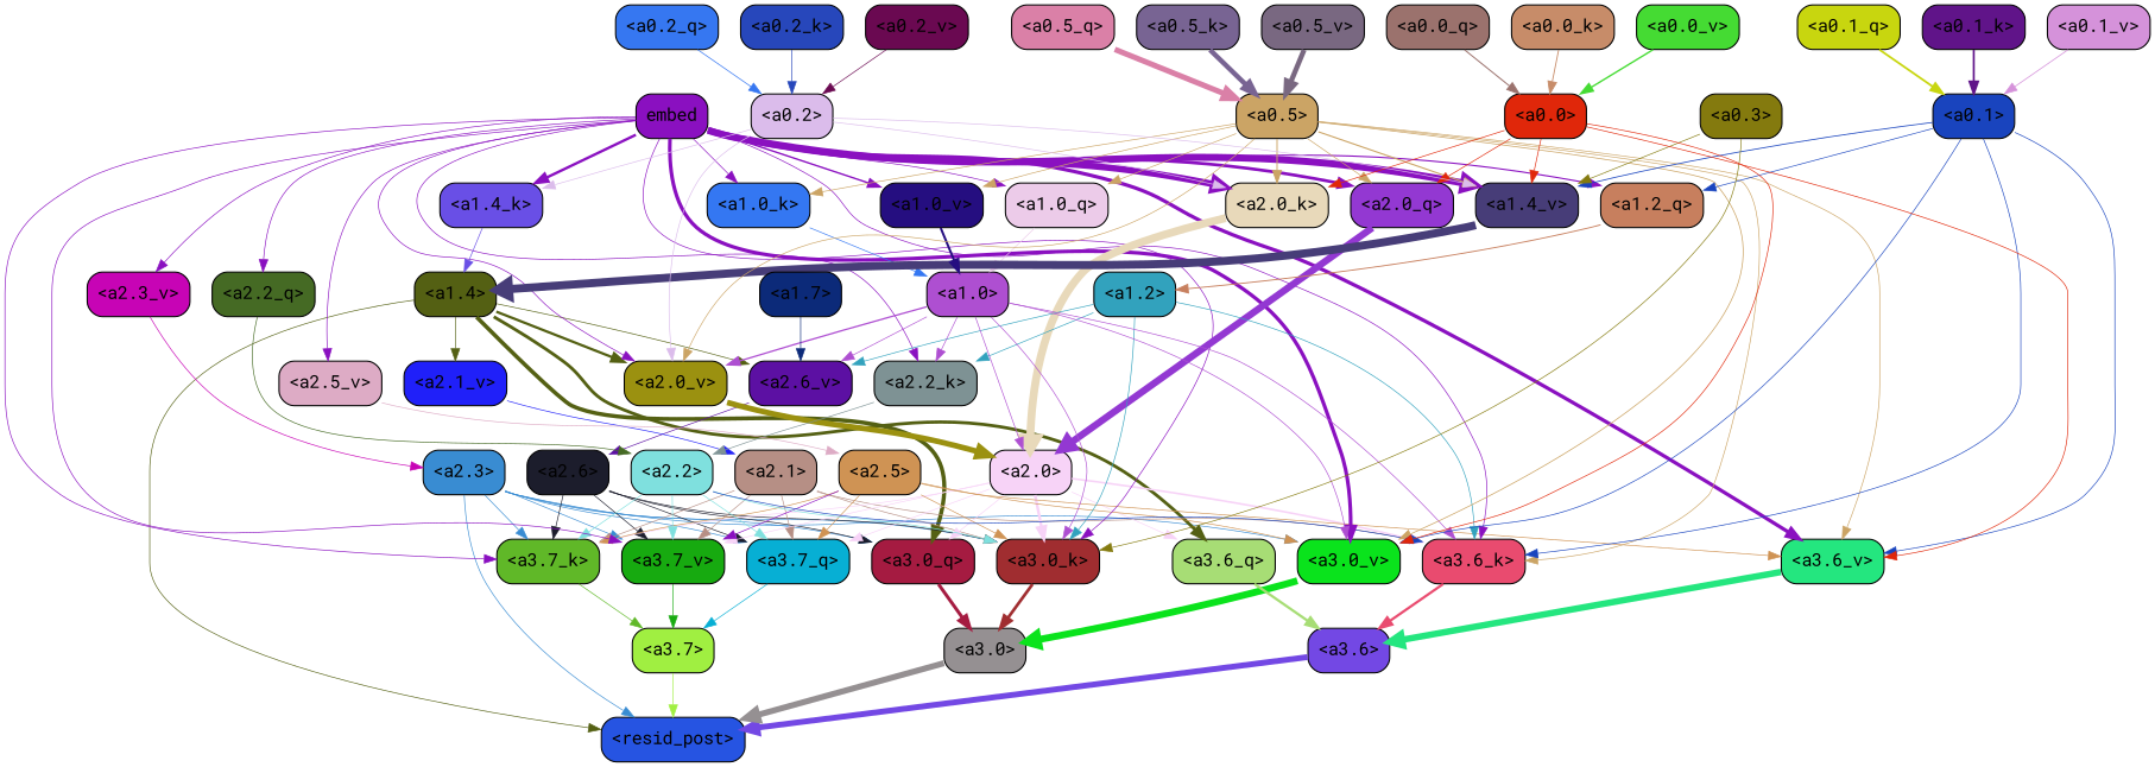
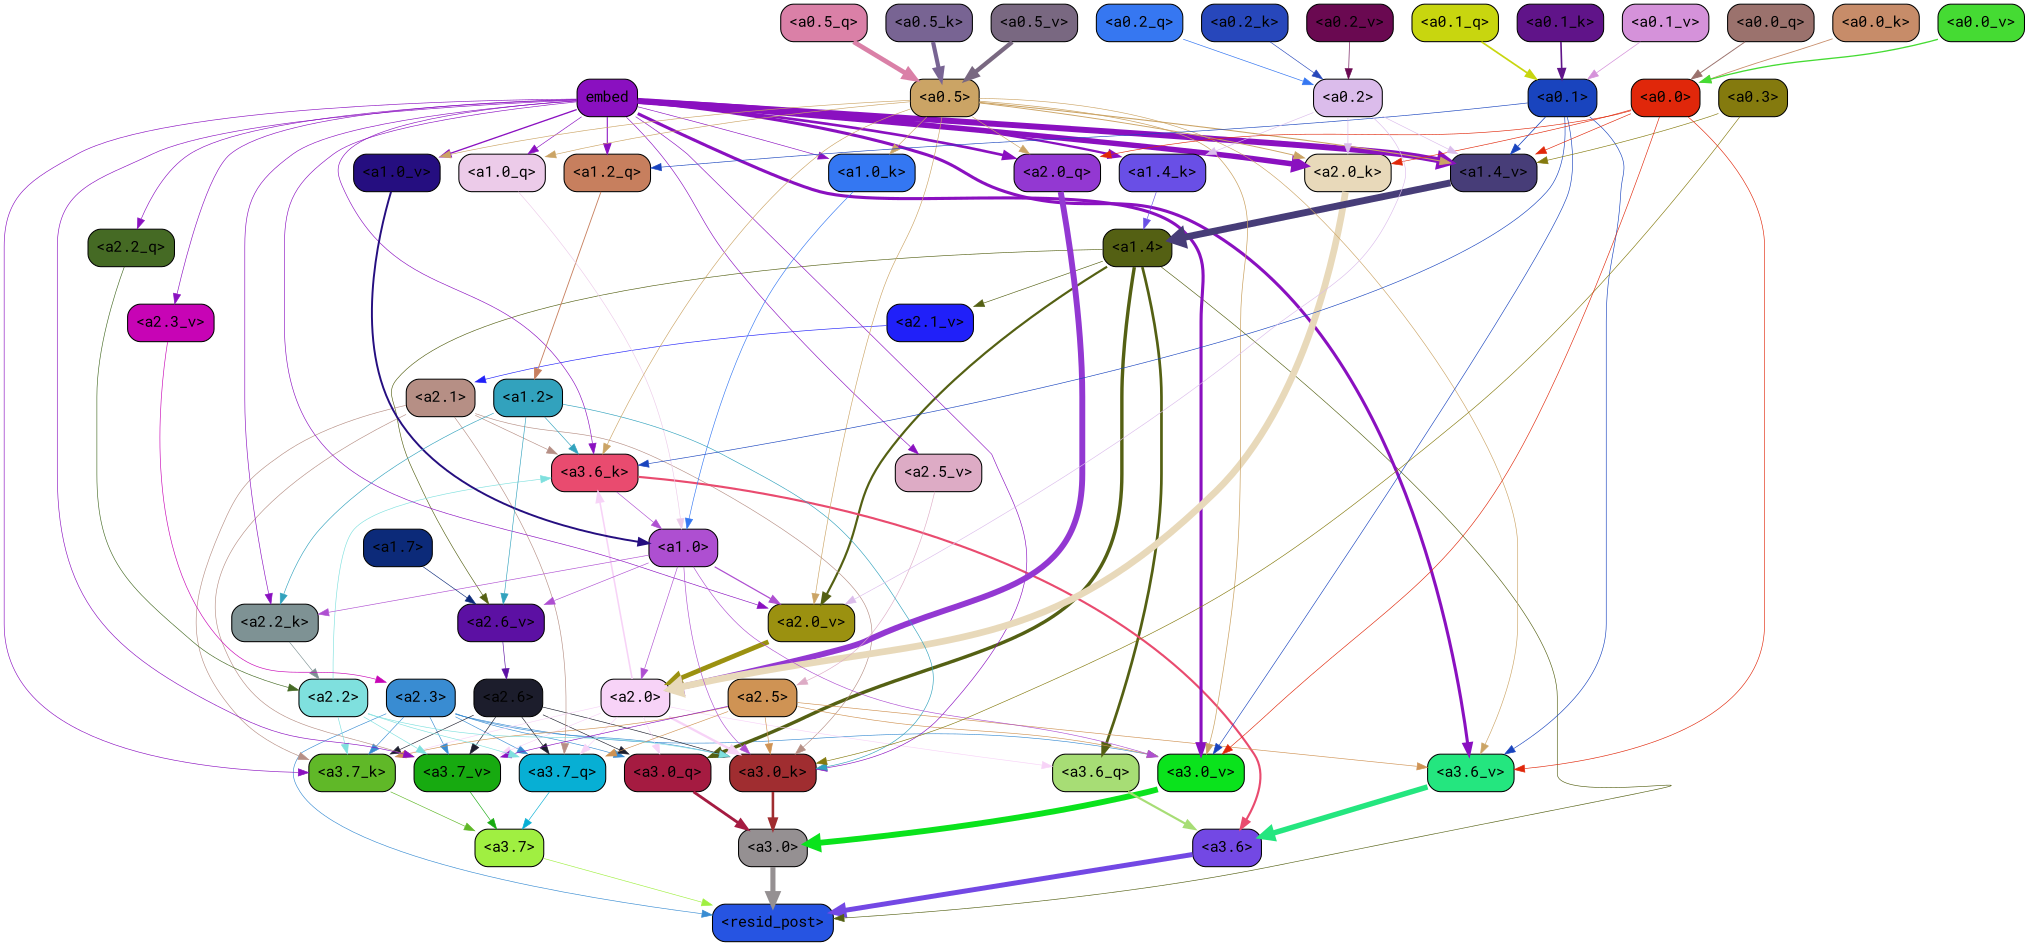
  strict digraph {
    fontname="Roboto Mono"
    splines=true
    node [color=black fontname="Roboto Mono" shape=box style="filled, rounded"]
    edge [color="#8a10c0" fontname="Roboto Mono" penwidth=0.6]
    "<a3.7>" [fillcolor="#a0ef41"]
    "<resid_post>" [fillcolor="#2654e2"]
    "<a3.6>" [fillcolor="#7348e4"]
    "<a3.0>" [fillcolor="#959092"]
    "<a2.3>" [fillcolor="#398cd2"]
    "<a3.7_q>" [fillcolor="#07afd4"]
    "<a3.0_q>" [fillcolor="#a51b41"]
    "<a3.7_k>" [fillcolor="#60b828"]
    "<a3.0_k>" [fillcolor="#a02d30"]
    "<a3.7_v>" [fillcolor="#17aa10"]
    "<a3.0_v>" [fillcolor="#0ae31c"]
    "<a1.4>" [fillcolor="#546013"]
    "<a3.6_q>" [fillcolor="#a7dd75"]
    "<a2.6_v>" [fillcolor="#5c10a3"]
    "<a2.1_v>" [fillcolor="#2020f9"]
    "<a2.0_v>" [fillcolor="#9b9110"]
    "<a2.6>" [fillcolor="#1c1d2c"]
    "<a2.1>" [fillcolor="#b68f85"]
    "<a2.0>" [fillcolor="#f7d3f7"]
    "<a3.6_k>" [fillcolor="#e94b6f"]
    "<a3.6_v>" [fillcolor="#24e67f"]
    "<a2.5>" [fillcolor="#cf9354"]
    "<a2.2>" [fillcolor="#7fe0de"]
    embed [fillcolor="#8a10c0"]
    "<a2.2_q>" [fillcolor="#456a24"]
    "<a2.0_q>" [fillcolor="#9338d2"]
    "<a2.2_k>" [fillcolor="#7e9294"]
    "<a2.0_k>" [fillcolor="#e8d9ba"]
    "<a2.5_v>" [fillcolor="#ddabc5"]
    "<a2.3_v>" [fillcolor="#c704b5"]
    "<a1.2_q>" [fillcolor="#c77f5e"]
    "<a1.0_q>" [fillcolor="#eccbe9"]
    "<a1.4_k>" [fillcolor="#694fe6"]
    "<a1.0_k>" [fillcolor="#3477f2"]
    "<a1.4_v>" [fillcolor="#473d78"]
    "<a1.0_v>" [fillcolor="#250e80"]
    "<a1.2>" [fillcolor="#32a2bd"]
    "<a1.0>" [fillcolor="#ae4fd1"]
    "<a0.5>" [fillcolor="#cba465"]
    "<a0.1>" [fillcolor="#1944be"]
    "<a0.3>" [fillcolor="#847a0e"]
    "<a0.0>" [fillcolor="#e0270a"]
    "<a0.2>" [fillcolor="#dbbceb"]
    "<a1.7>" [fillcolor="#0c2a79"]
    "<a0.5_q>" [fillcolor="#da80a7"]
    "<a0.2_q>" [fillcolor="#3677f1"]
    "<a0.1_q>" [fillcolor="#c8d60f"]
    "<a0.0_q>" [fillcolor="#9b726d"]
    "<a0.5_k>" [fillcolor="#786493"]
    "<a0.2_k>" [fillcolor="#2747bb"]
    "<a0.1_k>" [fillcolor="#601489"]
    "<a0.0_k>" [fillcolor="#c78c69"]
    "<a0.5_v>" [fillcolor="#796881"]
    "<a0.2_v>" [fillcolor="#6a0951"]
    "<a0.1_v>" [fillcolor="#d592da"]
    "<a0.0_v>" [fillcolor="#45db33"]
    "<a3.7>" -> "<resid_post>" [color="#a0ef41"]
    "<a3.6>" -> "<resid_post>" [color="#7348e4" penwidth=4.753257989883423]
    "<a3.0>" -> "<resid_post>" [color="#959092" penwidth=4.90053927898407]
    "<a2.3>" -> "<resid_post>" [color="#398cd2"]
    "<a2.3>" -> "<a3.7_q>" [color="#398cd2"]
    "<a2.3>" -> "<a3.0_q>" [color="#398cd2"]
    "<a2.3>" -> "<a3.7_k>" [color="#398cd2"]
    "<a2.3>" -> "<a3.0_k>" [color="#398cd2"]
    "<a2.3>" -> "<a3.7_v>" [color="#398cd2"]
    "<a2.3>" -> "<a3.0_v>" [color="#398cd2"]
    "<a3.7_q>" -> "<a3.7>" [color="#07afd4"]
    "<a3.0_q>" -> "<a3.0>" [color="#a51b41" penwidth=2.7421876192092896]
    "<a3.7_k>" -> "<a3.7>" [color="#60b828"]
    "<a3.0_k>" -> "<a3.0>" [color="#a02d30" penwidth=2.476402521133423]
    "<a3.7_v>" -> "<a3.7>" [color="#17aa10"]
    "<a3.0_v>" -> "<a3.0>" [color="#0ae31c" penwidth=5.652270674705505]
    "<a1.4>" -> "<resid_post>" [color="#546013"]
    "<a1.4>" -> "<a3.0_q>" [color="#546013" penwidth=3.2779015004634857]
    "<a1.4>" -> "<a3.6_q>" [color="#546013" penwidth=2.6043437719345093]
    "<a1.4>" -> "<a2.6_v>" [color="#546013"]
    "<a1.4>" -> "<a2.1_v>" [color="#546013"]
    "<a1.4>" -> "<a2.0_v>" [color="#546013" penwidth=2.089712530374527]
    "<a3.6_q>" -> "<a3.6>" [color="#a7dd75" penwidth=2.091020345687866]
    "<a2.6_v>" -> "<a2.6>" [color="#5c10a3"]
    "<a2.1_v>" -> "<a2.1>" [color="#2020f9"]
    "<a2.0_v>" -> "<a2.0>" [color="#9b9110" penwidth=4.569358706474304]
    "<a2.6>" -> "<a3.7_q>" [color="#1c1d2c"]
    "<a2.6>" -> "<a3.0_q>" [color="#1c1d2c"]
    "<a2.6>" -> "<a3.7_k>" [color="#1c1d2c"]
    "<a2.6>" -> "<a3.0_k>" [color="#1c1d2c"]
    "<a2.6>" -> "<a3.7_v>" [color="#1c1d2c"]
    "<a2.1>" -> "<a3.7_q>" [color="#b68f85"]
    "<a2.1>" -> "<a3.7_k>" [color="#b68f85"]
    "<a2.1>" -> "<a3.0_k>" [color="#b68f85"]
    "<a2.1>" -> "<a3.7_v>" [color="#b68f85"]
    "<a2.1>" -> "<a3.6_k>" [color="#b68f85"]
    "<a2.0>" -> "<a3.7_q>" [color="#f7d3f7"]
    "<a2.0>" -> "<a3.0_q>" [color="#f7d3f7"]
    "<a2.0>" -> "<a3.7_k>" [color="#f7d3f7"]
    "<a2.0>" -> "<a3.0_k>" [color="#f7d3f7" penwidth=2.2551413774490356]
    "<a2.0>" -> "<a3.7_v>" [color="#f7d3f7"]
    "<a2.0>" -> "<a3.6_q>" [color="#f7d3f7"]
    "<a2.0>" -> "<a3.6_k>" [color="#f7d3f7" penwidth=1.5290023684501648]
    "<a3.6_k>" -> "<a3.6>" [color="#e94b6f" penwidth=2.048597991466522]
    "<a3.6_v>" -> "<a3.6>" [color="#24e67f" penwidth=5.2550448179244995]
    "<a2.5>" -> "<a3.7_q>" [color="#cf9354"]
    "<a2.5>" -> "<a3.7_k>" [color="#cf9354"]
    "<a2.5>" -> "<a3.0_k>" [color="#cf9354"]
    "<a2.5>" -> "<a3.7_v>"
    "<a2.5>" -> "<a3.0_v>" [color="#cf9354"]
    "<a2.5>" -> "<a3.6_v>" [color="#cf9354"]
    "<a2.2>" -> "<a3.7_q>" [color="#7fe0de"]
    "<a2.2>" -> "<a3.7_k>" [color="#7fe0de"]
    "<a2.2>" -> "<a3.0_k>" [color="#7fe0de"]
    "<a2.2>" -> "<a3.7_v>" [color="#7fe0de"]
-   "<a2.2>" -> "<a3.6_k>" [color="#1944be"]
+   "<a2.2>" -> "<a3.6_k>" [color="#7fe0de"]
    embed -> "<a3.7_k>"
    embed -> "<a3.0_k>"
    embed -> "<a3.7_v>"
    embed -> "<a3.0_v>" [penwidth=2.972973108291626]
    embed -> "<a2.0_v>"
    embed -> "<a3.6_k>"
    embed -> "<a3.6_v>" [penwidth=2.9556376338005066]
    embed -> "<a2.2_q>"
    embed -> "<a2.0_q>" [penwidth=2.540744114667177]
    embed -> "<a2.2_k>"
    embed -> "<a2.0_k>" [penwidth=5.233989953994751]
    embed -> "<a2.5_v>"
    embed -> "<a2.3_v>"
    embed -> "<a1.2_q>" [penwidth=1.0232882499694824]
    embed -> "<a1.0_q>"
    embed -> "<a1.4_k>" [penwidth=2.181154489517212]
    embed -> "<a1.0_k>"
    embed -> "<a1.4_v>" [penwidth=5.707561254501343]
    embed -> "<a1.0_v>" [penwidth=1.26310396194458]
    "<a2.2_q>" -> "<a2.2>" [color="#456a24"]
    "<a2.0_q>" -> "<a2.0>" [color="#9338d2" penwidth=5.6763341426849365]
    "<a2.2_k>" -> "<a2.2>" [color="#7e9294"]
    "<a2.0_k>" -> "<a2.0>" [color="#e8d9ba" penwidth=6.450865745544434]
    "<a2.5_v>" -> "<a2.5>" [color="#ddabc5"]
    "<a2.3_v>" -> "<a2.3>" [color="#c704b5"]
    "<a1.2_q>" -> "<a1.2>" [color="#c77f5e" penwidth=0.8473789691925049]
    "<a1.0_q>" -> "<a1.0>" [color="#eccbe9"]
    "<a1.4_k>" -> "<a1.4>" [color="#694fe6"]
    "<a1.0_k>" -> "<a1.0>" [color="#3477f2"]
    "<a1.4_v>" -> "<a1.4>" [color="#473d78" penwidth=6.609479665756226]
    "<a1.0_v>" -> "<a1.0>" [color="#250e80" penwidth=1.862385869026184]
    "<a1.2>" -> "<a3.0_k>" [color="#32a2bd"]
    "<a1.2>" -> "<a2.6_v>" [color="#32a2bd"]
    "<a1.2>" -> "<a3.6_k>" [color="#32a2bd"]
    "<a1.2>" -> "<a2.2_k>" [color="#32a2bd"]
    "<a1.0>" -> "<a3.0_k>" [color="#ae4fd1"]
    "<a1.0>" -> "<a3.0_v>" [color="#ae4fd1"]
    "<a1.0>" -> "<a2.6_v>" [color="#ae4fd1"]
    "<a1.0>" -> "<a2.0_v>" [color="#ae4fd1" penwidth=1.1915444135665894]
    "<a1.0>" -> "<a2.0>" [color="#ae4fd1"]
-   "<a1.0>" -> "<a3.6_k>" [color="#ae4fd1"]
+   "<a3.6_k>" -> "<a1.0>" [color="#ae4fd1"]
    "<a1.0>" -> "<a2.2_k>" [color="#ae4fd1"]
    "<a0.5>" -> "<a3.0_v>" [color="#cba465" penwidth=0.6790935099124908]
    "<a0.5>" -> "<a2.0_v>" [color="#cba465"]
    "<a0.5>" -> "<a3.6_k>" [color="#cba465"]
    "<a0.5>" -> "<a3.6_v>" [color="#cba465"]
    "<a0.5>" -> "<a2.0_q>" [color="#cba465"]
    "<a0.5>" -> "<a2.0_k>" [color="#cba465" penwidth=0.8868831396102905]
    "<a0.5>" -> "<a1.0_q>" [color="#cba465"]
    "<a0.5>" -> "<a1.0_k>" [color="#cba465"]
    "<a0.5>" -> "<a1.4_v>" [color="#cba465" penwidth=1.0242966413497925]
    "<a0.5>" -> "<a1.0_v>" [color="#cba465"]
    "<a0.1>" -> "<a3.0_v>" [color="#1944be"]
    "<a0.1>" -> "<a3.6_k>" [color="#1944be"]
    "<a0.1>" -> "<a3.6_v>" [color="#1944be"]
    "<a0.1>" -> "<a1.2_q>" [color="#1944be"]
    "<a0.1>" -> "<a1.4_v>" [color="#1944be" penwidth=0.7291159629821777]
    "<a0.3>" -> "<a3.0_k>" [color="#847a0e"]
    "<a0.3>" -> "<a1.4_v>" [color="#847a0e"]
    "<a0.0>" -> "<a3.0_v>" [color="#e0270a"]
    "<a0.0>" -> "<a3.6_v>" [color="#e0270a"]
    "<a0.0>" -> "<a2.0_q>" [color="#e0270a"]
    "<a0.0>" -> "<a2.0_k>" [color="#e0270a"]
    "<a0.0>" -> "<a1.4_v>" [color="#e0270a"]
    "<a0.2>" -> "<a2.0_v>" [color="#dbbceb"]
    "<a0.2>" -> "<a2.0_k>" [color="#dbbceb"]
    "<a0.2>" -> "<a1.4_k>" [color="#dbbceb"]
    "<a0.2>" -> "<a1.4_v>" [color="#dbbceb"]
    "<a1.7>" -> "<a2.6_v>" [color="#0c2a79"]
    "<a0.5_q>" -> "<a0.5>" [color="#da80a7" penwidth=4.525571644306183]
    "<a0.2_q>" -> "<a0.2>" [color="#3677f1" penwidth=0.650632381439209]
    "<a0.1_q>" -> "<a0.1>" [color="#c8d60f" penwidth=1.6614570617675781]
    "<a0.0_q>" -> "<a0.0>" [color="#9b726d" penwidth=0.9274430274963379]
    "<a0.5_k>" -> "<a0.5>" [color="#786493" penwidth=3.994816780090332]
    "<a0.2_k>" -> "<a0.2>" [color="#2747bb"]
    "<a0.1_k>" -> "<a0.1>" [color="#601489" penwidth=1.5859735012054443]
    "<a0.0_k>" -> "<a0.0>" [color="#c78c69" penwidth=0.8134422302246094]
    "<a0.5_v>" -> "<a0.5>" [color="#796881" penwidth=4.101986527442932]
    "<a0.2_v>" -> "<a0.2>" [color="#6a0951"]
    "<a0.1_v>" -> "<a0.1>" [color="#d592da" penwidth=0.6931805610656738]
    "<a0.0_v>" -> "<a0.0>" [color="#45db33" penwidth=1.2705905437469482]
  }
